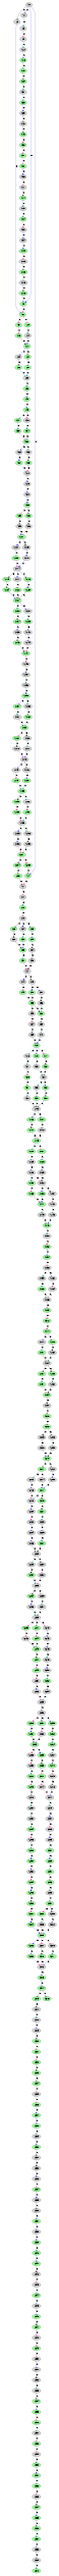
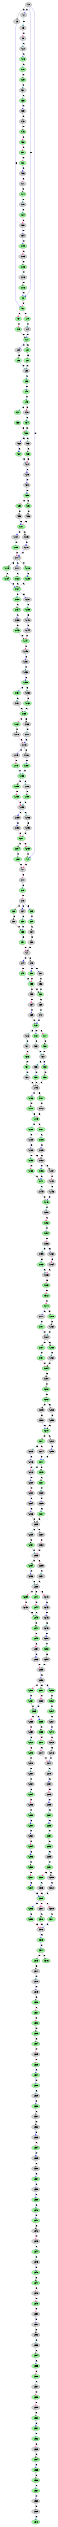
  strict digraph {
    node [fillcolor=palegreen style=filled]
    edge [arrowhead=tee color=black]
    S0 [fillcolor=lightgrey]
    S1 [fillcolor=lightgrey]
    S2
    S3 [fillcolor=lightgrey]
    S4
    S5 [fillcolor=lightgrey]
    S6
    S7 [fillcolor=lightgrey]
    S8 [fillcolor=lightgrey]
    S9
    S10
    S11 [fillcolor=lightgrey]
    S12 [fillcolor=lightgrey]
    S13
    S14 [fillcolor=lightgrey]
    S15
    S16
    S17
    S18 [fillcolor=lightgrey]
    S19
    S20 [fillcolor=lightgrey]
    S21
    S22
    S23
    S24 [fillcolor=lightgrey]
    S25
    S26
    S27
    S28 [fillcolor=lightgrey]
    S29
    S30
    S31 [fillcolor=lightgrey]
    S32 [fillcolor=lightgrey]
    S33
    S34 [fillcolor=lightgrey]
    S35
    S36
    S37
    S38 [fillcolor=lightgrey]
    S39 [fillcolor=lightgrey]
    S40
    S41 [fillcolor=lightgrey]
    S42 [fillcolor=lightgrey]
    S43
    S44 [fillcolor=lightgrey]
    S45 [fillcolor=lightgrey]
    S46
    S47
    S48 [fillcolor=lightgrey]
    S49
    S50
    S51 [fillcolor=lightgrey]
    S52
    S53
    S54
    S55
    S56 [fillcolor=lightgrey]
    S57
    S58
    S59 [fillcolor=lightgrey]
    S60
    S61
    S62 [fillcolor=lightgrey]
    S63 [fillcolor=lightgrey]
    S64 [fillcolor=lightgrey]
    S65 [fillcolor=lightgrey]
    S66 [fillcolor=lightgrey]
    S67
    S68
    S69 [fillcolor=lightgrey]
    S70 [fillcolor=lightgrey]
    S71 [fillcolor=lightgrey]
    S72 [fillcolor=lightgrey]
    S73
    S74
    S75 [fillcolor=lightgrey]
    S76 [fillcolor=lightgrey]
    S77
    S78
    S79 [fillcolor=lightgrey]
    S80 [fillcolor=lightgrey]
    S81 [fillcolor=lightgrey]
    S82
    S83 [fillcolor=lightgrey]
    S84
    S85
    S86
    S87 [fillcolor=lightgrey]
    S88 [fillcolor=lightgrey]
    S89
    S90
    S91
    S92
    S93 [fillcolor=lightgrey]
    S94 [fillcolor=lightgrey]
    S95 [fillcolor=lightgrey]
    S96 [fillcolor=lightgrey]
    S97 [fillcolor=lightgrey]
    S98
    S99
    S100
    S101
    S102 [fillcolor=lightgrey]
    S103 [fillcolor=lightgrey]
    S104 [fillcolor=lightgrey]
    S105 [fillcolor=lightgrey]
    S106
    S107
    S108
    S109
    S110 [fillcolor=lightgrey]
    S111
    S112 [fillcolor=lightgrey]
    S113 [fillcolor=lightgrey]
    S114 [fillcolor=lightgrey]
    S115
    S116
    S117 [fillcolor=lightgrey]
    S118
    S119
    S120
    S121
    S122
    S123
    S124
    S125 [fillcolor=lightgrey]
    S126
    S127
    S128 [fillcolor=lightgrey]
    S129 [fillcolor=lightgrey]
    S130
    S131 [fillcolor=lightgrey]
    S132 [fillcolor=lightgrey]
    S133
    S134
    S135
    S136
    S137 [fillcolor=lightgrey]
    S138
    S139 [fillcolor=lightgrey]
    S140 [fillcolor=lightgrey]
    S141
    S142 [fillcolor=lightgrey]
    S143
    S144 [fillcolor=lightgrey]
    S145 [fillcolor=lightgrey]
    S146 [fillcolor=lightgrey]
    S147
    S148
    S149 [fillcolor=lightgrey]
    S150 [fillcolor=lightgrey]
    S151 [fillcolor=lightgrey]
    S152
    S153 [fillcolor=lightgrey]
    S154
    S155
    S156 [fillcolor=lightgrey]
    S157
    S158 [fillcolor=lightgrey]
    S159 [fillcolor=lightgrey]
    S160 [fillcolor=lightgrey]
    S161 [fillcolor=lightgrey]
    S162
    S163
    S164 [fillcolor=lightgrey]
    S165
    S166 [fillcolor=lightgrey]
    S167
    S168 [fillcolor=lightgrey]
    S169
    S170 [fillcolor=lightgrey]
    S171 [fillcolor=lightgrey]
    n173 [label=S972]
    S173 [fillcolor=lightgrey]
    S174
    S175 [fillcolor=lightgrey]
    S176 [fillcolor=lightgrey]
    S177 [fillcolor=lightgrey]
    S178
    S179
    S180
    S181
    S182 [fillcolor=lightgrey]
    S183
    S184 [fillcolor=lightgrey]
    S185
    S186 [fillcolor=lightgrey]
    S187
    S188
    S189
    S190
    S191
    S192 [fillcolor=lightgrey]
    S193 [fillcolor=lightgrey]
    S194
    S195 [fillcolor=lightgrey]
    S196 [fillcolor=lightgrey]
    S197 [fillcolor=lightgrey]
    S198 [fillcolor=lightgrey]
    S199 [fillcolor=lightgrey]
    S200
    S201
    S202
    S203
    S204
    S205 [fillcolor=lightgrey]
    S206 [fillcolor=lightgrey]
    S207
    S208 [fillcolor=lightgrey]
    S209 [fillcolor=lightgrey]
    S210
    S211
    S212 [fillcolor=lightgrey]
    S213 [fillcolor=lightgrey]
    S214 [fillcolor=lightgrey]
    S215 [fillcolor=lightgrey]
    S216 [fillcolor=lightgrey]
    S217
    S218 [fillcolor=lightgrey]
    S219
    S220 [fillcolor=lightgrey]
    S221
    S222 [fillcolor=lightgrey]
    S223 [fillcolor=lightgrey]
    S224 [fillcolor=lightgrey]
    S225 [fillcolor=lightgrey]
    S226 [fillcolor=lightgrey]
    S227
    S228 [fillcolor=lightgrey]
    S229 [fillcolor=lightgrey]
    S230 [fillcolor=lightgrey]
    S231
    S232 [fillcolor=lightgrey]
    S233 [fillcolor=lightgrey]
    S234
    S235 [fillcolor=lightgrey]
    S236 [fillcolor=lightgrey]
    S237 [fillcolor=lightgrey]
    S238 [fillcolor=lightgrey]
    S239
    S240 [fillcolor=lightgrey]
    S241
    S242 [fillcolor=lightgrey]
    S243 [fillcolor=lightgrey]
    S244
    S245
    S246 [fillcolor=lightgrey]
    S247
    S248 [fillcolor=lightgrey]
    S249
    S250 [fillcolor=lightgrey]
    S251 [fillcolor=lightgrey]
    S252
    S253 [fillcolor=lightgrey]
    S254 [fillcolor=lightgrey]
    S255 [fillcolor=lightgrey]
    S256 [fillcolor=lightgrey]
    S257
    S258
    S259
    S260 [fillcolor=lightgrey]
    S261
    S262
    S263
    S264
    S265
    S266 [fillcolor=lightgrey]
    S267 [fillcolor=lightgrey]
    S268
    S269 [fillcolor=lightgrey]
    S270
    S271
    S272
    S273 [fillcolor=lightgrey]
    S274 [fillcolor=lightgrey]
    S275
    S276 [fillcolor=lightgrey]
    S277 [fillcolor=lightgrey]
    S278 [fillcolor=lightgrey]
    S279 [fillcolor=lightgrey]
    S280 [fillcolor=lightgrey]
    S281 [fillcolor=lightgrey]
    S282 [fillcolor=lightgrey]
    S283 [fillcolor=lightgrey]
    S284
    S285 [fillcolor=lightgrey]
    S286 [fillcolor=lightgrey]
    S287
    S288
    S289
    S290
    S291
    S292 [fillcolor=lightgrey]
    S293
    S294
    S295 [fillcolor=lightgrey]
    S296
    S297
    S298
    S299 [fillcolor=lightgrey]
    S300
    S301
    S302 [fillcolor=lightgrey]
    S303 [fillcolor=lightgrey]
    S304
    S305
    S306
    S307 [fillcolor=lightgrey]
    S308 [fillcolor=lightgrey]
    S309
    S310
    S311
    S312 [fillcolor=lightgrey]
    S313
    S314
    S315
    S316
    S317 [fillcolor=lightgrey]
    S318 [fillcolor=lightgrey]
    S319 [fillcolor=lightgrey]
    S320
    S321
    S322
    S323
    S324
    S325 [fillcolor=lightgrey]
    S326
    S327
    S328
    S329 [fillcolor=lightgrey]
    S330
    S331 [fillcolor=lightgrey]
    S332 [fillcolor=lightgrey]
    S333 [fillcolor=lightgrey]
    S334
    S335 [fillcolor=lightgrey]
    S336 [fillcolor=lightgrey]
    S337
    S338 [fillcolor=lightgrey]
    S339
    S340
    S341
    S342 [fillcolor=lightgrey]
    S343 [fillcolor=lightgrey]
    S344
    S345 [fillcolor=lightgrey]
    S346
    S347
    S348 [fillcolor=lightgrey]
    S349
    S350 [fillcolor=lightgrey]
    S351 [fillcolor=lightgrey]
    S352 [fillcolor=lightgrey]
    S353 [fillcolor=lightgrey]
    S354
    S355
    S356
    S357 [fillcolor=lightgrey]
    S358
    S359 [fillcolor=lightgrey]
    S360
    S361
    S362
    S363 [fillcolor=lightgrey]
    S364
    S365
    S366
    S367
    S368 [fillcolor=lightgrey]
    S369 [fillcolor=lightgrey]
    S370
    S0 -> S1 [color=blue label=T]
    S0 -> S2 [arrowhead=box color=blue label=A]
    S0 -> S3 [arrowhead=dot label=A]
    S0 -> S4 [arrowhead=dot color=blue label=A]
    S1 -> S5 [arrowhead=box color=teal label=T]
    S2 -> S6 [arrowhead=dot color=deeppink label=G]
    S3 -> S6 [color=blue label=G]
    S4 -> S7 [arrowhead=box color=deeppink label=C]
    S5 -> S8 [arrowhead=dot color=deeppink label=A]
    S6 -> S9 [arrowhead=box color=deeppink label=C]
    S6 -> S10 [color=deeppink label=T]
    S7 -> S11 [color=deeppink label=G]
    S8 -> S12 [arrowhead=dot color=teal label=C]
    S9 -> S13 [arrowhead=dot color=deeppink label=T]
    S10 -> S14 [arrowhead=box color=teal label=T]
    S11 -> S15 [arrowhead=box color=teal label=G]
    S12 -> S16 [color=blue label=C]
    S13 -> S17 [arrowhead=box label=A]
    S14 -> S17 [arrowhead=dot color=blue label=A]
    S15 -> S18 [arrowhead=dot color=deeppink label=T]
    S16 -> S19 [arrowhead=dot color=teal label=C]
    S17 -> S20 [color=blue label=A]
    S17 -> S21 [label=G]
    S18 -> S22 [label=T]
    S18 -> S23 [color=blue label=G]
    S18 -> S24 [arrowhead=box color=blue label=C]
    S19 -> S25 [label=A]
    S20 -> S26 [arrowhead=dot label=G]
    S21 -> S27 [label=G]
    S22 -> S28 [arrowhead=box label=C]
    S23 -> S29 [color=blue label=T]
    S24 -> S30 [arrowhead=dot color=teal label=C]
    S25 -> S31 [arrowhead=box color=teal label=T]
    S26 -> S32 [color=teal label=A]
    S27 -> S32 [arrowhead=dot color=teal label=A]
    S28 -> S33 [arrowhead=dot label=A]
    S29 -> S34 [arrowhead=dot label=C]
    S30 -> S33 [color=blue label=A]
    S31 -> S35 [arrowhead=dot color=teal label=G]
    S32 -> S36 [arrowhead=box color=teal label=C]
    S33 -> S37 [color=teal label=G]
    S34 -> S38 [label=G]
    S35 -> S39 [arrowhead=dot color=blue label=A]
    S36 -> S40 [color=blue label=T]
    S37 -> S41 [arrowhead=box color=deeppink label=T]
    S38 -> S41 [arrowhead=box label=T]
    S39 -> S42 [label=G]
    S40 -> S43 [arrowhead=dot color=teal label=T]
    S41 -> S44 [arrowhead=box color=blue label=T]
    S41 -> S45 [arrowhead=dot label=C]
    S42 -> S46 [label=A]
    S43 -> S47 [arrowhead=dot color=teal label=C]
    S43 -> S48 [arrowhead=box color=deeppink label=G]
    S44 -> S49 [arrowhead=dot color=deeppink label=A]
    S45 -> S50 [arrowhead=box color=blue label=A]
    S45 -> S51 [color=blue label=T]
    S46 -> S52 [arrowhead=box color=deeppink label=C]
-   S47 -> S53 [color=blue label=C]
    S48 -> S54 [arrowhead=box color=teal label=C]
    S49 -> S55 [color=teal label=T]
    S50 -> S55 [arrowhead=box color=deeppink label=T]
    S51 -> S56 [arrowhead=box label=T]
    S52 -> S57 [arrowhead=dot color=deeppink label=G]
    S53 -> S58 [color=deeppink label=G]
    S54 -> S58 [arrowhead=dot color=teal label=G]
    S55 -> S59 [label=T]
    S55 -> S60 [arrowhead=box label=A]
    S56 -> S60 [color=teal label=A]
    S57 -> S61 [color=deeppink label=A]
    S58 -> S62 [arrowhead=dot color=blue label=G]
    S58 -> S63 [arrowhead=dot color=teal label=C]
    S59 -> S64 [arrowhead=box color=deeppink label=T]
    S60 -> S65 [label=C]
    S61 -> S66 [arrowhead=box color=blue label=C]
    S62 -> S67 [arrowhead=box color=blue label=G]
    S63 -> S68 [arrowhead=dot label=G]
    S64 -> S69 [arrowhead=dot color=blue label=A]
    S65 -> S70 [color=teal label=A]
    S66 -> S71 [color=deeppink label=C]
    S67 -> S72 [color=teal label=G]
    S68 -> S72 [arrowhead=box color=deeppink label=G]
    S69 -> S73 [label=A]
    S70 -> S73 [arrowhead=box color=blue label=A]
    S71 -> S74 [arrowhead=dot label=T]
    S72 -> S75 [arrowhead=box color=blue label=G]
    S73 -> S76 [color=teal label=T]
    S73 -> S77 [arrowhead=box color=deeppink label=C]
    S73 -> S78 [color=blue label=A]
    S74 -> S79 [arrowhead=box color=teal label=T]
    S75 -> S80 [arrowhead=dot color=blue label=A]
    S76 -> S81 [arrowhead=dot color=teal label=C]
    S77 -> S82 [arrowhead=box label=C]
    S78 -> S83 [color=teal label=C]
    S79 -> S84 [arrowhead=dot color=teal label=T]
    S80 -> S85 [arrowhead=box color=blue label=A]
    S81 -> S86 [arrowhead=box color=deeppink label=G]
    S82 -> S87 [label=T]
    S83 -> S87 [arrowhead=box color=teal label=T]
    S84 -> S88 [arrowhead=box color=deeppink label=C]
    S85 -> S89 [color=deeppink label=T]
    S85 -> S90 [label=C]
    S86 -> S91 [label=A]
    S87 -> S92 [arrowhead=dot color=blue label=T]
    S87 -> S93 [arrowhead=box color=teal label=C]
    S88 -> S94 [color=blue label=A]
    S89 -> S95 [arrowhead=dot label=A]
    S90 -> S96 [arrowhead=box label=A]
    S91 -> S97 [arrowhead=box color=teal label=A]
    S92 -> S98 [arrowhead=dot label=A]
    S93 -> S99 [color=blue label=A]
    S94 -> S100 [arrowhead=dot color=blue label=A]
    S95 -> S101 [arrowhead=box color=blue label=G]
    S96 -> S101 [color=deeppink label=G]
    S97 -> S102 [label=G]
    S98 -> S102 [label=G]
    S99 -> S102 [arrowhead=dot label=G]
    S100 -> S103 [arrowhead=box color=deeppink label=C]
    S101 -> S104 [arrowhead=box color=blue label=T]
    S101 -> S105 [arrowhead=box label=C]
    S102 -> S106 [arrowhead=dot color=blue label=T]
    S102 -> S107 [label=G]
    S103 -> S108 [label=T]
    S104 -> S109 [color=teal label=A]
    S105 -> S110 [arrowhead=box color=blue label=A]
    S106 -> S111 [arrowhead=box label=A]
    S107 -> S112 [label=A]
    S108 -> S113 [color=teal label=A]
    S109 -> S114 [arrowhead=dot color=deeppink label=T]
    S110 -> S114 [arrowhead=box color=blue label=T]
    S111 -> S115 [color=teal label=G]
    S112 -> S115 [color=deeppink label=G]
    S113 -> S116 [arrowhead=dot label=A]
    S114 -> S117 [arrowhead=dot color=blue label=C]
    S114 -> S118 [label=A]
    S114 -> S119 [arrowhead=dot label=G]
    S115 -> S120 [color=teal label=T]
    S115 -> S121 [color=deeppink label=G]
    S116 -> S2 [color=blue label=A]
    S117 -> S122 [label=C]
    S118 -> S123 [arrowhead=box color=blue label=C]
    S119 -> S124 [arrowhead=dot label=C]
    S120 -> S125 [color=teal label=T]
    S121 -> S126 [arrowhead=dot color=teal label=C]
    S122 -> S127 [arrowhead=dot label=C]
    S123 -> S127 [label=C]
    S124 -> S127 [arrowhead=dot color=blue label=C]
    S125 -> S128 [color=blue label=G]
    S126 -> S129 [arrowhead=dot color=blue label=G]
    S127 -> S130 [arrowhead=box color=teal label=T]
    S127 -> S131 [color=blue label=G]
    S128 -> S132 [color=deeppink label=G]
    S128 -> S133 [arrowhead=box color=teal label=A]
    S129 -> S132 [arrowhead=box label=G]
    S130 -> S134 [arrowhead=dot label=C]
    S131 -> S135 [arrowhead=dot color=teal label=C]
    S132 -> S136 [arrowhead=dot color=blue label=A]
    S132 -> S137 [arrowhead=box label=T]
    S133 -> S138 [arrowhead=dot color=deeppink label=A]
    S134 -> S139 [arrowhead=dot color=blue label=C]
    S135 -> S140 [color=blue label=G]
    S136 -> S141 [arrowhead=box color=blue label=C]
    S137 -> S142 [arrowhead=dot color=deeppink label=T]
    S138 -> S141 [arrowhead=dot label=C]
    S139 -> S143 [arrowhead=dot label=C]
    S140 -> S144 [color=blue label=C]
    S141 -> S145 [arrowhead=dot color=teal label=C]
    S142 -> S146 [color=teal label=C]
    S143 -> S147 [arrowhead=dot label=A]
    S144 -> S147 [arrowhead=dot color=deeppink label=A]
    S145 -> S148 [label=T]
    S146 -> S148 [arrowhead=dot color=blue label=T]
    S147 -> S149 [arrowhead=box color=deeppink label=A]
    S148 -> S150 [arrowhead=box color=teal label=A]
    S149 -> S151 [arrowhead=dot color=blue label=C]
    S150 -> S152 [arrowhead=box color=deeppink label=C]
    S151 -> S153 [arrowhead=box color=teal label=A]
    S152 -> S154 [color=blue label=A]
    S153 -> S155 [arrowhead=box color=blue label=G]
    S154 -> S156 [arrowhead=dot color=deeppink label=A]
    S155 -> S157 [color=blue label=T]
    S155 -> S158 [arrowhead=dot color=teal label=G]
    S156 -> S159 [arrowhead=box color=teal label=T]
    S156 -> S160 [color=blue label=G]
    S157 -> S161 [arrowhead=box color=teal label=C]
    S158 -> S162 [label=C]
    S159 -> S163 [arrowhead=box color=teal label=G]
    S160 -> S164 [arrowhead=box color=deeppink label=G]
    S161 -> S165 [label=C]
    S162 -> S165 [color=teal label=C]
    S163 -> S166 [arrowhead=dot color=teal label=C]
    S164 -> S166 [color=deeppink label=C]
    S165 -> S167 [arrowhead=dot color=deeppink label=T]
    S165 -> S168 [arrowhead=box label=G]
    S166 -> S169 [arrowhead=dot color=deeppink label=G]
    S167 -> S170 [arrowhead=box label=T]
    S168 -> S171 [arrowhead=dot color=teal label=T]
    S169 -> n173 [arrowhead=box color=deeppink label=T]
    S170 -> S173 [arrowhead=dot color=deeppink label=G]
    S171 -> S173 [arrowhead=dot color=blue label=G]
    n173 -> S174 [arrowhead=box color=deeppink label=T]
    S173 -> S175 [color=blue label=T]
    S173 -> S176 [label=C]
    S174 -> S177 [color=blue label=C]
    S174 -> S178 [label=T]
    S175 -> S179 [arrowhead=box color=deeppink label=T]
    S176 -> S180 [arrowhead=dot color=blue label=T]
    S177 -> S181 [arrowhead=dot color=teal label=A]
    S178 -> S182 [arrowhead=box label=A]
    S179 -> S183 [arrowhead=dot color=teal label=A]
    S180 -> S183 [arrowhead=dot color=teal label=A]
    S181 -> S184 [label=A]
    S182 -> S184 [arrowhead=box color=teal label=A]
    S183 -> S185 [arrowhead=box label=T]
    S183 -> S186 [arrowhead=dot color=teal label=C]
    S184 -> S187 [arrowhead=dot label=A]
    S184 -> S188 [arrowhead=box label=G]
    S185 -> S189 [arrowhead=box color=deeppink label=T]
    S186 -> S190 [arrowhead=dot label=T]
    S187 -> S191 [arrowhead=box color=teal label=A]
    S188 -> S192 [arrowhead=box color=teal label=A]
    S189 -> S193 [arrowhead=box color=deeppink label=C]
    S190 -> S193 [arrowhead=box color=teal label=C]
    S191 -> S194 [color=deeppink label=A]
    S192 -> S194 [arrowhead=box label=A]
    S193 -> S195 [arrowhead=box color=blue label=G]
    S193 -> S196 [arrowhead=dot color=teal label=C]
    S194 -> S197 [arrowhead=box label=G]
    S195 -> S198 [arrowhead=dot color=blue label=G]
    S196 -> S199 [arrowhead=dot label=G]
    S197 -> S200 [label=T]
    S198 -> S201 [arrowhead=dot color=deeppink label=G]
    S199 -> S201 [label=G]
    S200 -> S202 [label=A]
    S201 -> S203 [arrowhead=box color=deeppink label=A]
    S201 -> S204 [arrowhead=dot label=T]
    S202 -> S205 [arrowhead=box label=A]
    S202 -> S206 [label=G]
    S203 -> S4 [label=A]
    S204 -> S207 [label=A]
    S205 -> S208 [label=G]
    S206 -> S209 [color=teal label=G]
    S207 -> S7 [label=C]
    S208 -> S210 [arrowhead=dot color=blue label=G]
    S209 -> S210 [arrowhead=box label=G]
    S210 -> S211 [label=T]
    S210 -> S212 [label=C]
    S211 -> S213 [arrowhead=dot color=teal label=G]
    S211 -> S214 [color=deeppink label=C]
    S212 -> S215 [arrowhead=dot color=blue label=C]
    S213 -> S216 [color=blue label=T]
    S214 -> S217 [arrowhead=dot color=blue label=T]
    S215 -> S217 [arrowhead=dot color=teal label=T]
    S216 -> S218 [arrowhead=dot color=deeppink label=A]
    S217 -> S218 [arrowhead=dot color=teal label=A]
    S217 -> S219 [arrowhead=box label=T]
    S218 -> S220 [arrowhead=dot color=blue label=A]
    S219 -> S221 [arrowhead=box label=C]
    S220 -> S222 [arrowhead=box color=deeppink label=A]
    S221 -> S223 [arrowhead=box color=teal label=A]
    S222 -> S224 [color=blue label=C]
    S223 -> S225 [color=blue label=T]
    S224 -> S226 [color=blue label=G]
    S225 -> S227 [arrowhead=box color=teal label=G]
    S226 -> S228 [arrowhead=dot label=C]
    S227 -> S228 [arrowhead=box label=C]
    S228 -> S229 [color=teal label=C]
    S228 -> S230 [arrowhead=dot label=T]
    S229 -> S231 [arrowhead=box label=T]
    S230 -> S232 [color=deeppink label=T]
    S231 -> S233 [arrowhead=box color=teal label=A]
    S232 -> S233 [color=deeppink label=A]
    S233 -> S234 [arrowhead=dot label=A]
    S233 -> S235 [color=deeppink label=C]
    S234 -> S236 [arrowhead=dot color=blue label=A]
    S235 -> S237 [arrowhead=box color=teal label=A]
    S236 -> S238 [arrowhead=box color=teal label=G]
    S237 -> S238 [label=G]
    S238 -> S239 [arrowhead=box color=deeppink label=A]
    S238 -> S240 [arrowhead=dot color=deeppink label=G]
    S238 -> S241 [label=T]
    S239 -> S242 [arrowhead=dot color=deeppink label=A]
    S240 -> S243 [arrowhead=dot color=blue label=C]
    S241 -> S244 [arrowhead=box color=deeppink label=A]
    S242 -> S245 [label=G]
    S243 -> S246 [arrowhead=dot color=blue label=A]
    S244 -> S245 [arrowhead=dot color=teal label=G]
    S245 -> S247 [arrowhead=box label=T]
    S246 -> S248 [arrowhead=box color=teal label=G]
    S247 -> S249 [arrowhead=dot color=deeppink label=T]
    S248 -> S250 [arrowhead=box color=blue label=T]
    S249 -> S251 [arrowhead=box color=deeppink label=C]
    S250 -> S252 [arrowhead=dot color=teal label=T]
    S251 -> S253 [arrowhead=box color=blue label=G]
    S252 -> S254 [label=G]
    S253 -> S255 [arrowhead=dot color=deeppink label=A]
    S254 -> S255 [color=teal label=A]
    S255 -> S256 [color=blue label=G]
    S256 -> S257 [arrowhead=dot label=G]
    S256 -> S258 [arrowhead=box color=deeppink label=A]
    S256 -> S259 [color=blue label=G]
    S257 -> S260 [arrowhead=box color=deeppink label=A]
    S258 -> S261 [arrowhead=dot color=blue label=A]
    S259 -> S262 [arrowhead=dot label=A]
    S260 -> S263 [color=blue label=A]
    S261 -> S263 [arrowhead=dot label=A]
    S262 -> S264 [arrowhead=dot color=teal label=A]
    S263 -> S265 [arrowhead=box color=blue label=G]
    S263 -> S266 [arrowhead=box color=deeppink label=C]
    S264 -> S267 [color=teal label=C]
    S265 -> S268 [arrowhead=box label=T]
    S266 -> S269 [arrowhead=box color=deeppink label=A]
    S267 -> S270 [arrowhead=dot color=blue label=A]
    S268 -> S271 [arrowhead=dot color=deeppink label=A]
    S269 -> S272 [arrowhead=box color=teal label=C]
    S270 -> S273 [arrowhead=dot color=deeppink label=C]
    S271 -> S274 [arrowhead=dot color=deeppink label=G]
    S272 -> S275 [arrowhead=dot color=deeppink label=C]
    S273 -> S276 [label=G]
    S274 -> S277 [color=deeppink label=T]
    S275 -> S278 [label=T]
    S276 -> S277 [color=blue label=T]
    S277 -> S279 [arrowhead=box color=teal label=C]
    S278 -> S280 [arrowhead=box color=teal label=T]
    S279 -> S281 [arrowhead=dot color=blue label=G]
    S280 -> S282 [color=teal label=T]
    S281 -> S283 [arrowhead=box color=deeppink label=G]
    S282 -> S284 [arrowhead=box color=teal label=C]
    S283 -> S285 [arrowhead=box color=blue label=A]
    S284 -> S286 [arrowhead=box color=deeppink label=T]
    S285 -> S287 [color=teal label=G]
    S286 -> S288 [arrowhead=dot color=teal label=A]
    S287 -> S289 [arrowhead=box color=blue label=G]
    S288 -> S290 [arrowhead=box color=blue label=C]
    S289 -> S291 [color=teal label=A]
    S290 -> S292 [arrowhead=dot color=blue label=A]
    S291 -> S293 [label=C]
    S292 -> S294 [arrowhead=box color=deeppink label=T]
    S293 -> S295 [arrowhead=box color=teal label=G]
    S294 -> S296 [arrowhead=box color=blue label=C]
    S295 -> S297 [arrowhead=dot color=teal label=A]
    S296 -> S298 [arrowhead=dot label=A]
    S297 -> S299 [arrowhead=box label=C]
    S297 -> S300 [arrowhead=box color=deeppink label=G]
    S298 -> S301 [arrowhead=box color=deeppink label=T]
    S299 -> S302 [color=blue label=C]
    S300 -> S303 [arrowhead=dot color=teal label=C]
    S301 -> S304 [arrowhead=box color=blue label=C]
    S302 -> S305 [color=teal label=G]
    S303 -> S305 [color=deeppink label=G]
    S304 -> S305 [arrowhead=box color=blue label=G]
    S305 -> S306 [arrowhead=dot color=blue label=A]
    S305 -> S307 [arrowhead=box color=deeppink label=T]
    S305 -> S308 [arrowhead=dot color=deeppink label=G]
    S306 -> S309 [color=blue label=C]
    S307 -> S310 [arrowhead=box label=C]
    S308 -> S311 [arrowhead=box color=teal label=C]
    S309 -> S312 [arrowhead=dot color=deeppink label=G]
    S310 -> S312 [color=deeppink label=G]
    S311 -> S312 [color=blue label=G]
    S312 -> S313 [color=blue label=G]
    S313 -> S314 [color=blue label=T]
    S314 -> S315 [label=A]
    S314 -> S316 [label=T]
    S315 -> S317 [arrowhead=dot label=G]
    S317 -> S318 [arrowhead=box color=teal label=A]
    S318 -> S319 [color=blue label=A]
    S319 -> S320 [arrowhead=dot label=C]
    S320 -> S321 [arrowhead=dot color=deeppink label=C]
    S321 -> S322 [arrowhead=dot color=deeppink label=T]
    S322 -> S323 [arrowhead=box label=A]
    S323 -> S324 [label=G]
    S324 -> S325 [color=deeppink label=A]
    S325 -> S326 [color=deeppink label=T]
    S326 -> S327 [arrowhead=dot color=blue label=G]
    S327 -> S328 [color=blue label=A]
    S328 -> S329 [arrowhead=dot color=teal label=C]
    S329 -> S330 [arrowhead=dot color=blue label=T]
    S330 -> S331 [arrowhead=dot label=G]
    S331 -> S332 [arrowhead=box label=A]
    S332 -> S333 [arrowhead=box color=blue label=T]
    S333 -> S334 [color=deeppink label=G]
    S334 -> S335 [arrowhead=box color=blue label=A]
    S335 -> S336 [label=G]
    S336 -> S337 [color=blue label=G]
    S337 -> S338 [color=blue label=G]
    S338 -> S339 [arrowhead=dot color=blue label=T]
    S339 -> S340 [arrowhead=box color=teal label=C]
    S340 -> S341 [arrowhead=dot color=blue label=T]
    S341 -> S342 [arrowhead=box label=G]
    S342 -> S343 [arrowhead=dot color=deeppink label=A]
    S343 -> S344 [color=teal label=C]
    S344 -> S345 [color=teal label=T]
    S345 -> S346 [color=blue label=T]
    S346 -> S347 [arrowhead=box label=T]
    S347 -> S348 [arrowhead=dot color=deeppink label=C]
    S348 -> S349 [arrowhead=box color=deeppink label=A]
    S349 -> S350 [color=deeppink label=T]
    S350 -> S351 [color=blue label=T]
    S351 -> S352 [arrowhead=box label=T]
    S352 -> S353 [arrowhead=dot color=teal label=C]
    S353 -> S354 [arrowhead=dot label=G]
    S354 -> S355 [color=blue label=C]
    S355 -> S356 [arrowhead=dot color=deeppink label=C]
    S356 -> S357 [color=teal label=G]
    S357 -> S358 [arrowhead=dot color=deeppink label=A]
    S358 -> S359 [arrowhead=dot color=deeppink label=T]
    S359 -> S360 [label=T]
    S360 -> S361 [arrowhead=box color=blue label=G]
    S361 -> S362 [color=teal label=T]
    S362 -> S363 [arrowhead=dot color=deeppink label=C]
    S363 -> S364 [arrowhead=box label=G]
    S364 -> S365 [arrowhead=dot color=blue label=T]
    S365 -> S366 [arrowhead=dot label=C]
    S366 -> S367 [arrowhead=box color=teal label=G]
    S367 -> S368 [color=blue label=A]
    S368 -> S369 [label=T]
    S369 -> S370 [arrowhead=box color=teal label=A]
  }
